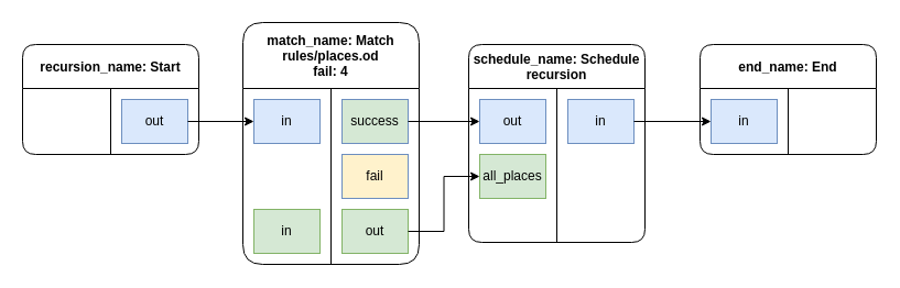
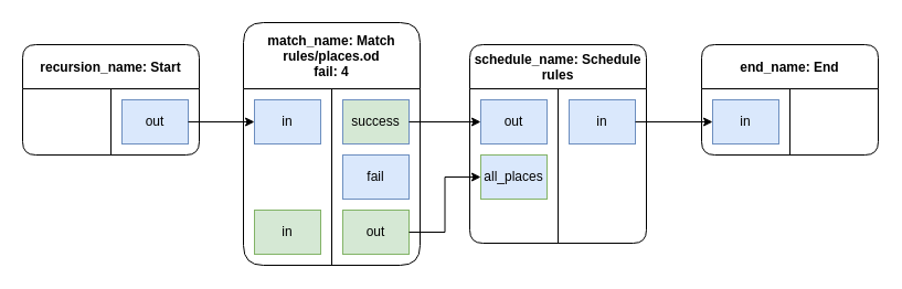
  <mxCell id="0" />
  <mxCell id="1" parent="0" />
  <mxCell id="2" value="recursion_name: Start" style="shape=table;childLayout=tableLayout;startSize=40;collapsible=0;recursiveResize=1;expand=0;fontStyle=1;editable=1;movable=1;resizable=1;rotatable=0;deletable=1;locked=0;connectable=0;allowArrows=0;pointerEvents=0;perimeter=rectanglePerimeter;rounded=1;container=1;dropTarget=0;swimlaneHead=1;swimlaneBody=1;top=1;noLabel=0;autosize=0;resizeHeight=0;spacing=2;metaEdit=1;resizeWidth=0;arcSize=10;" parent="1" vertex="1"><mxGeometry x="20" y="40" width="160" height="100" as="geometry" /></mxCell>
  <mxCell id="3" value="" style="shape=tableRow;horizontal=0;swimlaneHead=0;swimlaneBody=0;top=0;left=0;strokeColor=inherit;bottom=0;right=0;dropTarget=0;fontStyle=0;fillColor=none;points=[[0,0.5],[1,0.5]];startSize=0;collapsible=0;recursiveResize=1;expand=0;rounded=0;allowArrows=0;connectable=0;autosize=1;resizeHeight=1;rotatable=0;" parent="2" vertex="1"><mxGeometry y="40" width="160" height="60" as="geometry" /></mxCell>
  <mxCell id="4" value="Input" style="swimlane;swimlaneHead=0;swimlaneBody=0;fontStyle=0;strokeColor=inherit;connectable=0;fillColor=none;startSize=40;collapsible=0;recursiveResize=1;expand=0;allowArrows=0;autosize=1;rotatable=0;noLabel=1;overflow=hidden;swimlaneLine=0;editable=0;" parent="3" vertex="1"><mxGeometry width="80" height="60" as="geometry"><mxRectangle width="80" height="60" as="alternateBounds" /></mxGeometry></mxCell>
  <mxCell id="5" value="Output" style="swimlane;swimlaneHead=0;swimlaneBody=0;fontStyle=0;strokeColor=inherit;connectable=0;fillColor=none;startSize=40;collapsible=0;recursiveResize=1;expand=0;allowArrows=0;autosize=1;rotatable=0;noLabel=1;overflow=hidden;swimlaneLine=0;editable=0;" parent="3" vertex="1"><mxGeometry x="80" width="80" height="60" as="geometry"><mxRectangle width="80" height="60" as="alternateBounds" /></mxGeometry></mxCell>
  <mxCell id="6" value="out" style="rounded=0;whiteSpace=wrap;html=1;fillColor=#dae8fc;strokeColor=#6c8ebf;" parent="5" vertex="1"><mxGeometry x="10" y="10" width="60" height="40" as="geometry" /></mxCell>
- <mxCell id="7" value="schedule_name: Schedule&#10;recursion" style="shape=table;childLayout=tableLayout;startSize=40;collapsible=0;recursiveResize=1;expand=0;fontStyle=1;editable=1;movable=1;resizable=1;rotatable=0;deletable=1;locked=0;connectable=0;allowArrows=0;pointerEvents=0;perimeter=rectanglePerimeter;rounded=1;container=1;dropTarget=0;swimlaneHead=1;swimlaneBody=1;top=1;noLabel=0;autosize=0;resizeHeight=0;spacing=2;metaEdit=1;resizeWidth=0;arcSize=10;" parent="1" vertex="1"><mxGeometry x="425" y="40" width="160" height="180" as="geometry" /></mxCell>
+ <mxCell id="7" value="schedule_name: Schedule&#10;rules" style="shape=table;childLayout=tableLayout;startSize=40;collapsible=0;recursiveResize=1;expand=0;fontStyle=1;editable=1;movable=1;resizable=1;rotatable=0;deletable=1;locked=0;connectable=0;allowArrows=0;pointerEvents=0;perimeter=rectanglePerimeter;rounded=1;container=1;dropTarget=0;swimlaneHead=1;swimlaneBody=1;top=1;noLabel=0;autosize=0;resizeHeight=0;spacing=2;metaEdit=1;resizeWidth=0;arcSize=10;" parent="1" vertex="1"><mxGeometry x="425" y="40" width="160" height="180" as="geometry" /></mxCell>
  <mxCell id="8" value="" style="shape=tableRow;horizontal=0;swimlaneHead=0;swimlaneBody=0;top=0;left=0;strokeColor=inherit;bottom=0;right=0;dropTarget=0;fontStyle=0;fillColor=none;points=[[0,0.5],[1,0.5]];startSize=0;collapsible=0;recursiveResize=1;expand=0;rounded=0;allowArrows=0;connectable=0;autosize=1;resizeHeight=1;rotatable=0;" parent="7" vertex="1"><mxGeometry y="40" width="160" height="140" as="geometry" /></mxCell>
  <mxCell id="9" value="Input" style="swimlane;swimlaneHead=0;swimlaneBody=0;fontStyle=0;strokeColor=inherit;connectable=0;fillColor=none;startSize=60;collapsible=0;recursiveResize=1;expand=0;allowArrows=0;autosize=1;rotatable=0;noLabel=1;overflow=hidden;swimlaneLine=0;editable=0;" parent="8" vertex="1"><mxGeometry width="80" height="140" as="geometry"><mxRectangle width="80" height="140" as="alternateBounds" /></mxGeometry></mxCell>
  <mxCell id="10" value="out" style="rounded=0;whiteSpace=wrap;html=1;fillColor=#dae8fc;strokeColor=#6c8ebf;" parent="9" vertex="1"><mxGeometry x="10" y="10" width="60" height="40" as="geometry" /></mxCell>
- <mxCell id="11" value="all_places" style="rounded=0;whiteSpace=wrap;html=1;fillColor=#d5e8d4;strokeColor=#82b366;" parent="9" vertex="1"><mxGeometry x="10" y="60" width="60" height="40" as="geometry" /></mxCell>
+ <mxCell id="11" value="all_places" style="rounded=0;whiteSpace=wrap;html=1;fillColor=#dae8fc;strokeColor=#82b366;" parent="9" vertex="1"><mxGeometry x="10" y="60" width="60" height="40" as="geometry" /></mxCell>
  <mxCell id="12" value="Output" style="swimlane;swimlaneHead=0;swimlaneBody=0;fontStyle=0;strokeColor=inherit;connectable=0;fillColor=none;startSize=40;collapsible=0;recursiveResize=1;expand=0;allowArrows=0;autosize=1;rotatable=0;noLabel=1;overflow=hidden;swimlaneLine=0;editable=0;" parent="8" vertex="1"><mxGeometry x="80" width="80" height="140" as="geometry"><mxRectangle width="80" height="140" as="alternateBounds" /></mxGeometry></mxCell>
  <mxCell id="13" value="in" style="rounded=0;whiteSpace=wrap;html=1;fillColor=#dae8fc;strokeColor=#6c8ebf;" parent="12" vertex="1"><mxGeometry x="10" y="10" width="60" height="40" as="geometry" /></mxCell>
  <mxCell id="14" value="end_name: End" style="shape=table;childLayout=tableLayout;startSize=40;collapsible=0;recursiveResize=1;expand=0;fontStyle=1;editable=1;movable=1;resizable=1;rotatable=0;deletable=1;locked=0;connectable=0;allowArrows=0;pointerEvents=0;perimeter=rectanglePerimeter;rounded=1;container=1;dropTarget=0;swimlaneHead=1;swimlaneBody=1;top=1;noLabel=0;autosize=0;resizeHeight=0;spacing=2;metaEdit=1;resizeWidth=0;arcSize=10;" parent="1" vertex="1"><mxGeometry x="635" y="40" width="160" height="100" as="geometry" /></mxCell>
  <mxCell id="15" value="" style="shape=tableRow;horizontal=0;swimlaneHead=0;swimlaneBody=0;top=0;left=0;strokeColor=inherit;bottom=0;right=0;dropTarget=0;fontStyle=0;fillColor=none;points=[[0,0.5],[1,0.5]];startSize=0;collapsible=0;recursiveResize=1;expand=0;rounded=0;allowArrows=0;connectable=0;autosize=1;resizeHeight=1;rotatable=0;" parent="14" vertex="1"><mxGeometry y="40" width="160" height="60" as="geometry" /></mxCell>
  <mxCell id="16" value="Input" style="swimlane;swimlaneHead=0;swimlaneBody=0;fontStyle=0;strokeColor=inherit;connectable=0;fillColor=none;startSize=40;collapsible=0;recursiveResize=1;expand=0;allowArrows=0;autosize=1;rotatable=0;noLabel=1;overflow=hidden;swimlaneLine=0;editable=0;" parent="15" vertex="1"><mxGeometry width="80" height="60" as="geometry"><mxRectangle width="80" height="60" as="alternateBounds" /></mxGeometry></mxCell>
  <mxCell id="17" value="in" style="rounded=0;whiteSpace=wrap;html=1;fillColor=#dae8fc;strokeColor=#6c8ebf;" parent="16" vertex="1"><mxGeometry x="10" y="10" width="60" height="40" as="geometry" /></mxCell>
  <mxCell id="18" value="Output" style="swimlane;swimlaneHead=0;swimlaneBody=0;fontStyle=0;strokeColor=inherit;connectable=0;fillColor=none;startSize=40;collapsible=0;recursiveResize=1;expand=0;allowArrows=0;autosize=1;rotatable=0;noLabel=1;overflow=hidden;swimlaneLine=0;editable=0;" parent="15" vertex="1"><mxGeometry x="80" width="80" height="60" as="geometry"><mxRectangle width="80" height="60" as="alternateBounds" /></mxGeometry></mxCell>
  <mxCell id="19" style="edgeStyle=orthogonalEdgeStyle;rounded=0;orthogonalLoop=1;jettySize=auto;html=1;exitX=1;exitY=0.5;exitDx=0;exitDy=0;entryX=0;entryY=0.5;entryDx=0;entryDy=0;" parent="1" source="13" target="17" edge="1"><mxGeometry relative="1" as="geometry" /></mxCell>
  <mxCell id="20" value="match_name: Match&#10;rules/places.od&#10;fail: 4" style="shape=table;childLayout=tableLayout;startSize=60;collapsible=0;recursiveResize=1;expand=0;fontStyle=1;editable=1;movable=1;resizable=1;rotatable=0;deletable=1;locked=0;connectable=0;allowArrows=0;pointerEvents=0;perimeter=rectanglePerimeter;rounded=1;container=1;dropTarget=0;swimlaneHead=1;swimlaneBody=1;top=1;noLabel=0;autosize=0;resizeHeight=0;spacing=2;metaEdit=1;resizeWidth=0;arcSize=10;" parent="1" vertex="1"><mxGeometry x="220" y="20" width="160" height="220" as="geometry" /></mxCell>
  <mxCell id="21" value="" style="shape=tableRow;horizontal=0;swimlaneHead=0;swimlaneBody=0;top=0;left=0;strokeColor=inherit;bottom=0;right=0;dropTarget=0;fontStyle=0;fillColor=none;points=[[0,0.5],[1,0.5]];startSize=0;collapsible=0;recursiveResize=1;expand=0;rounded=0;allowArrows=0;connectable=0;autosize=1;resizeHeight=1;rotatable=0;" parent="20" vertex="1"><mxGeometry y="60" width="160" height="160" as="geometry" /></mxCell>
  <mxCell id="22" value="Input" style="swimlane;swimlaneHead=0;swimlaneBody=0;fontStyle=0;strokeColor=inherit;connectable=0;fillColor=none;startSize=60;collapsible=0;recursiveResize=1;expand=0;allowArrows=0;autosize=1;rotatable=0;noLabel=1;overflow=hidden;swimlaneLine=0;editable=0;" parent="21" vertex="1"><mxGeometry width="80" height="160" as="geometry"><mxRectangle width="80" height="160" as="alternateBounds" /></mxGeometry></mxCell>
  <mxCell id="23" value="in" style="rounded=0;whiteSpace=wrap;html=1;fillColor=#d5e8d4;strokeColor=#82b366;" parent="22" vertex="1"><mxGeometry x="10" y="110" width="60" height="40" as="geometry" /></mxCell>
  <mxCell id="24" value="in" style="rounded=0;whiteSpace=wrap;html=1;fillColor=#dae8fc;strokeColor=#6c8ebf;" parent="22" vertex="1"><mxGeometry x="10" y="10" width="60" height="40" as="geometry" /></mxCell>
  <mxCell id="25" value="Output" style="swimlane;swimlaneHead=0;swimlaneBody=0;fontStyle=0;strokeColor=inherit;connectable=0;fillColor=none;startSize=40;collapsible=0;recursiveResize=1;expand=0;allowArrows=0;autosize=1;rotatable=0;noLabel=1;overflow=hidden;swimlaneLine=0;editable=0;" parent="21" vertex="1"><mxGeometry x="80" width="80" height="160" as="geometry"><mxRectangle width="80" height="160" as="alternateBounds" /></mxGeometry></mxCell>
  <mxCell id="26" value="out" style="rounded=0;whiteSpace=wrap;html=1;fillColor=#d5e8d4;strokeColor=#82b366;" parent="25" vertex="1"><mxGeometry x="10" y="110" width="60" height="40" as="geometry" /></mxCell>
  <mxCell id="27" value="success" style="rounded=0;whiteSpace=wrap;html=1;fillColor=#d5e8d4;strokeColor=#6c8ebf;" parent="25" vertex="1"><mxGeometry x="10" y="10" width="60" height="40" as="geometry" /></mxCell>
- <mxCell id="28" value="fail" style="rounded=0;whiteSpace=wrap;html=1;fillColor=#fff2cc;strokeColor=#6c8ebf;" parent="25" vertex="1"><mxGeometry x="10" y="60" width="60" height="40" as="geometry" /></mxCell>
+ <mxCell id="28" value="fail" style="rounded=0;whiteSpace=wrap;html=1;fillColor=#dae8fc;strokeColor=#6c8ebf;" parent="25" vertex="1"><mxGeometry x="10" y="60" width="60" height="40" as="geometry" /></mxCell>
  <mxCell id="29" style="edgeStyle=orthogonalEdgeStyle;rounded=0;orthogonalLoop=1;jettySize=auto;html=1;exitX=1;exitY=0.5;exitDx=0;exitDy=0;entryX=0;entryY=0.5;entryDx=0;entryDy=0;" parent="1" source="6" target="24" edge="1"><mxGeometry relative="1" as="geometry" /></mxCell>
  <mxCell id="30" style="edgeStyle=orthogonalEdgeStyle;rounded=0;orthogonalLoop=1;jettySize=auto;html=1;exitX=1;exitY=0.5;exitDx=0;exitDy=0;entryX=0;entryY=0.5;entryDx=0;entryDy=0;" parent="1" source="27" target="10" edge="1"><mxGeometry relative="1" as="geometry" /></mxCell>
  <mxCell id="31" style="edgeStyle=orthogonalEdgeStyle;rounded=0;orthogonalLoop=1;jettySize=auto;html=1;exitX=1;exitY=0.5;exitDx=0;exitDy=0;entryX=0;entryY=0.5;entryDx=0;entryDy=0;" parent="1" source="26" target="11" edge="1"><mxGeometry relative="1" as="geometry" /></mxCell>
